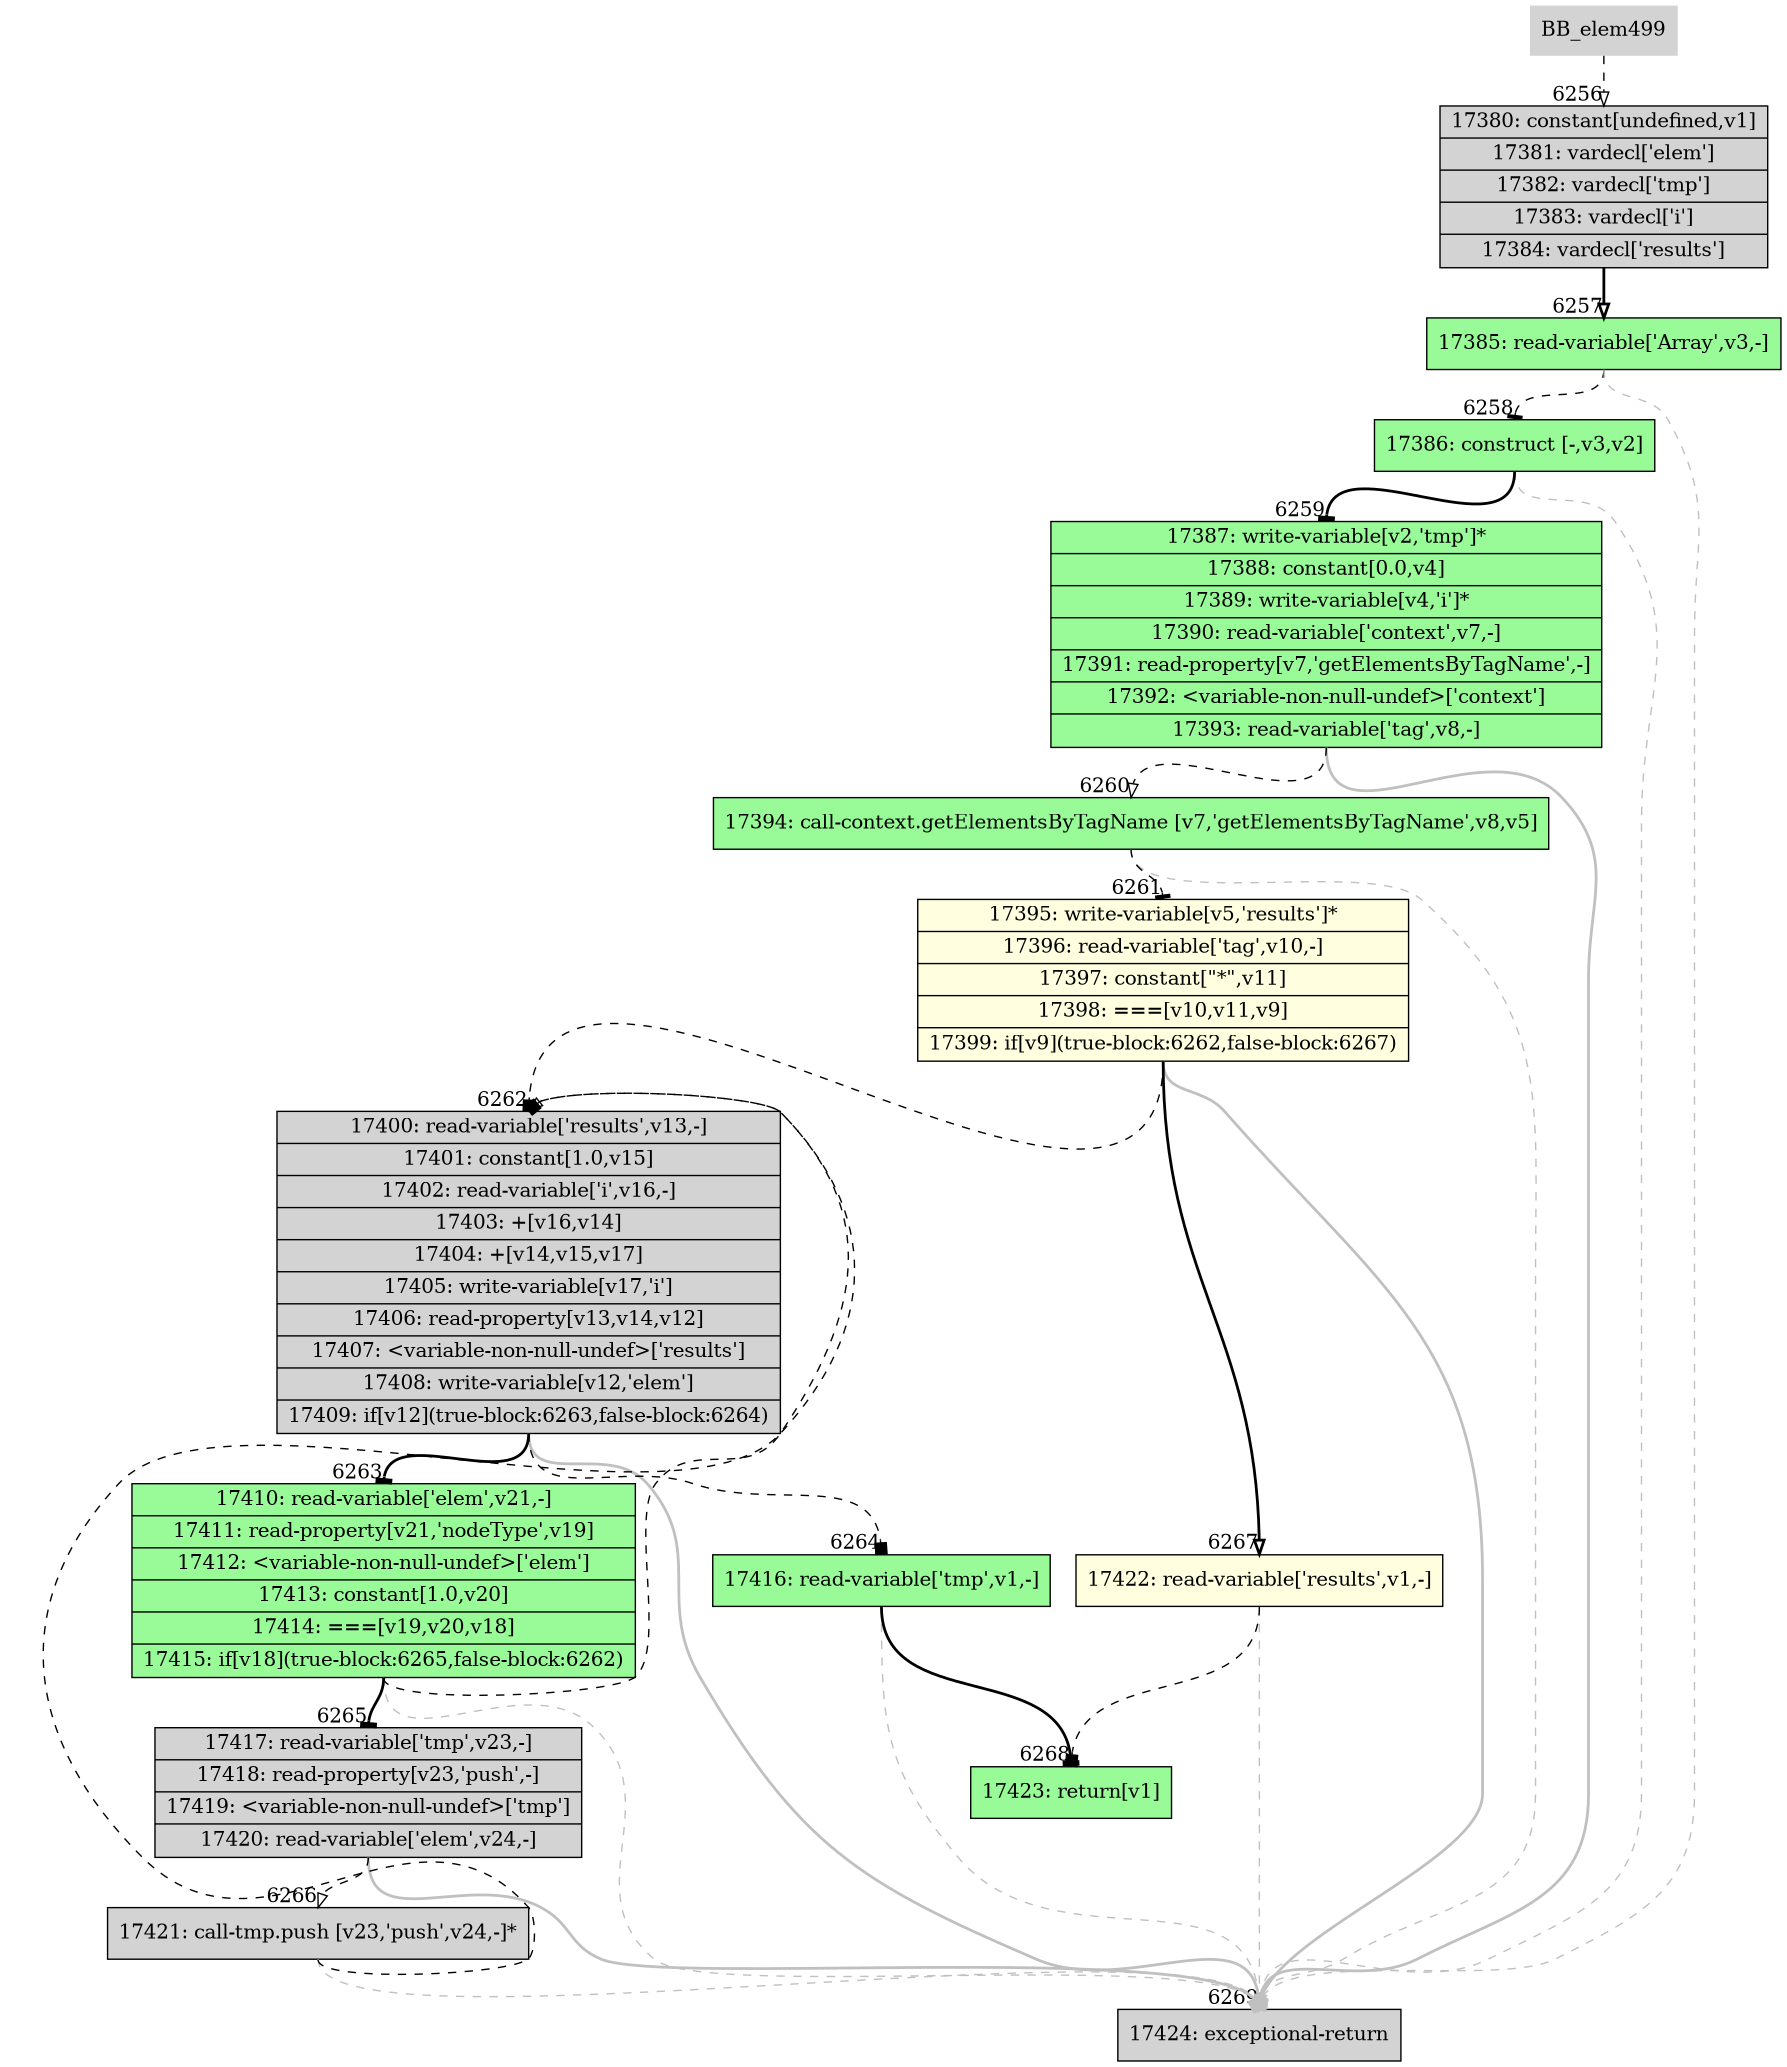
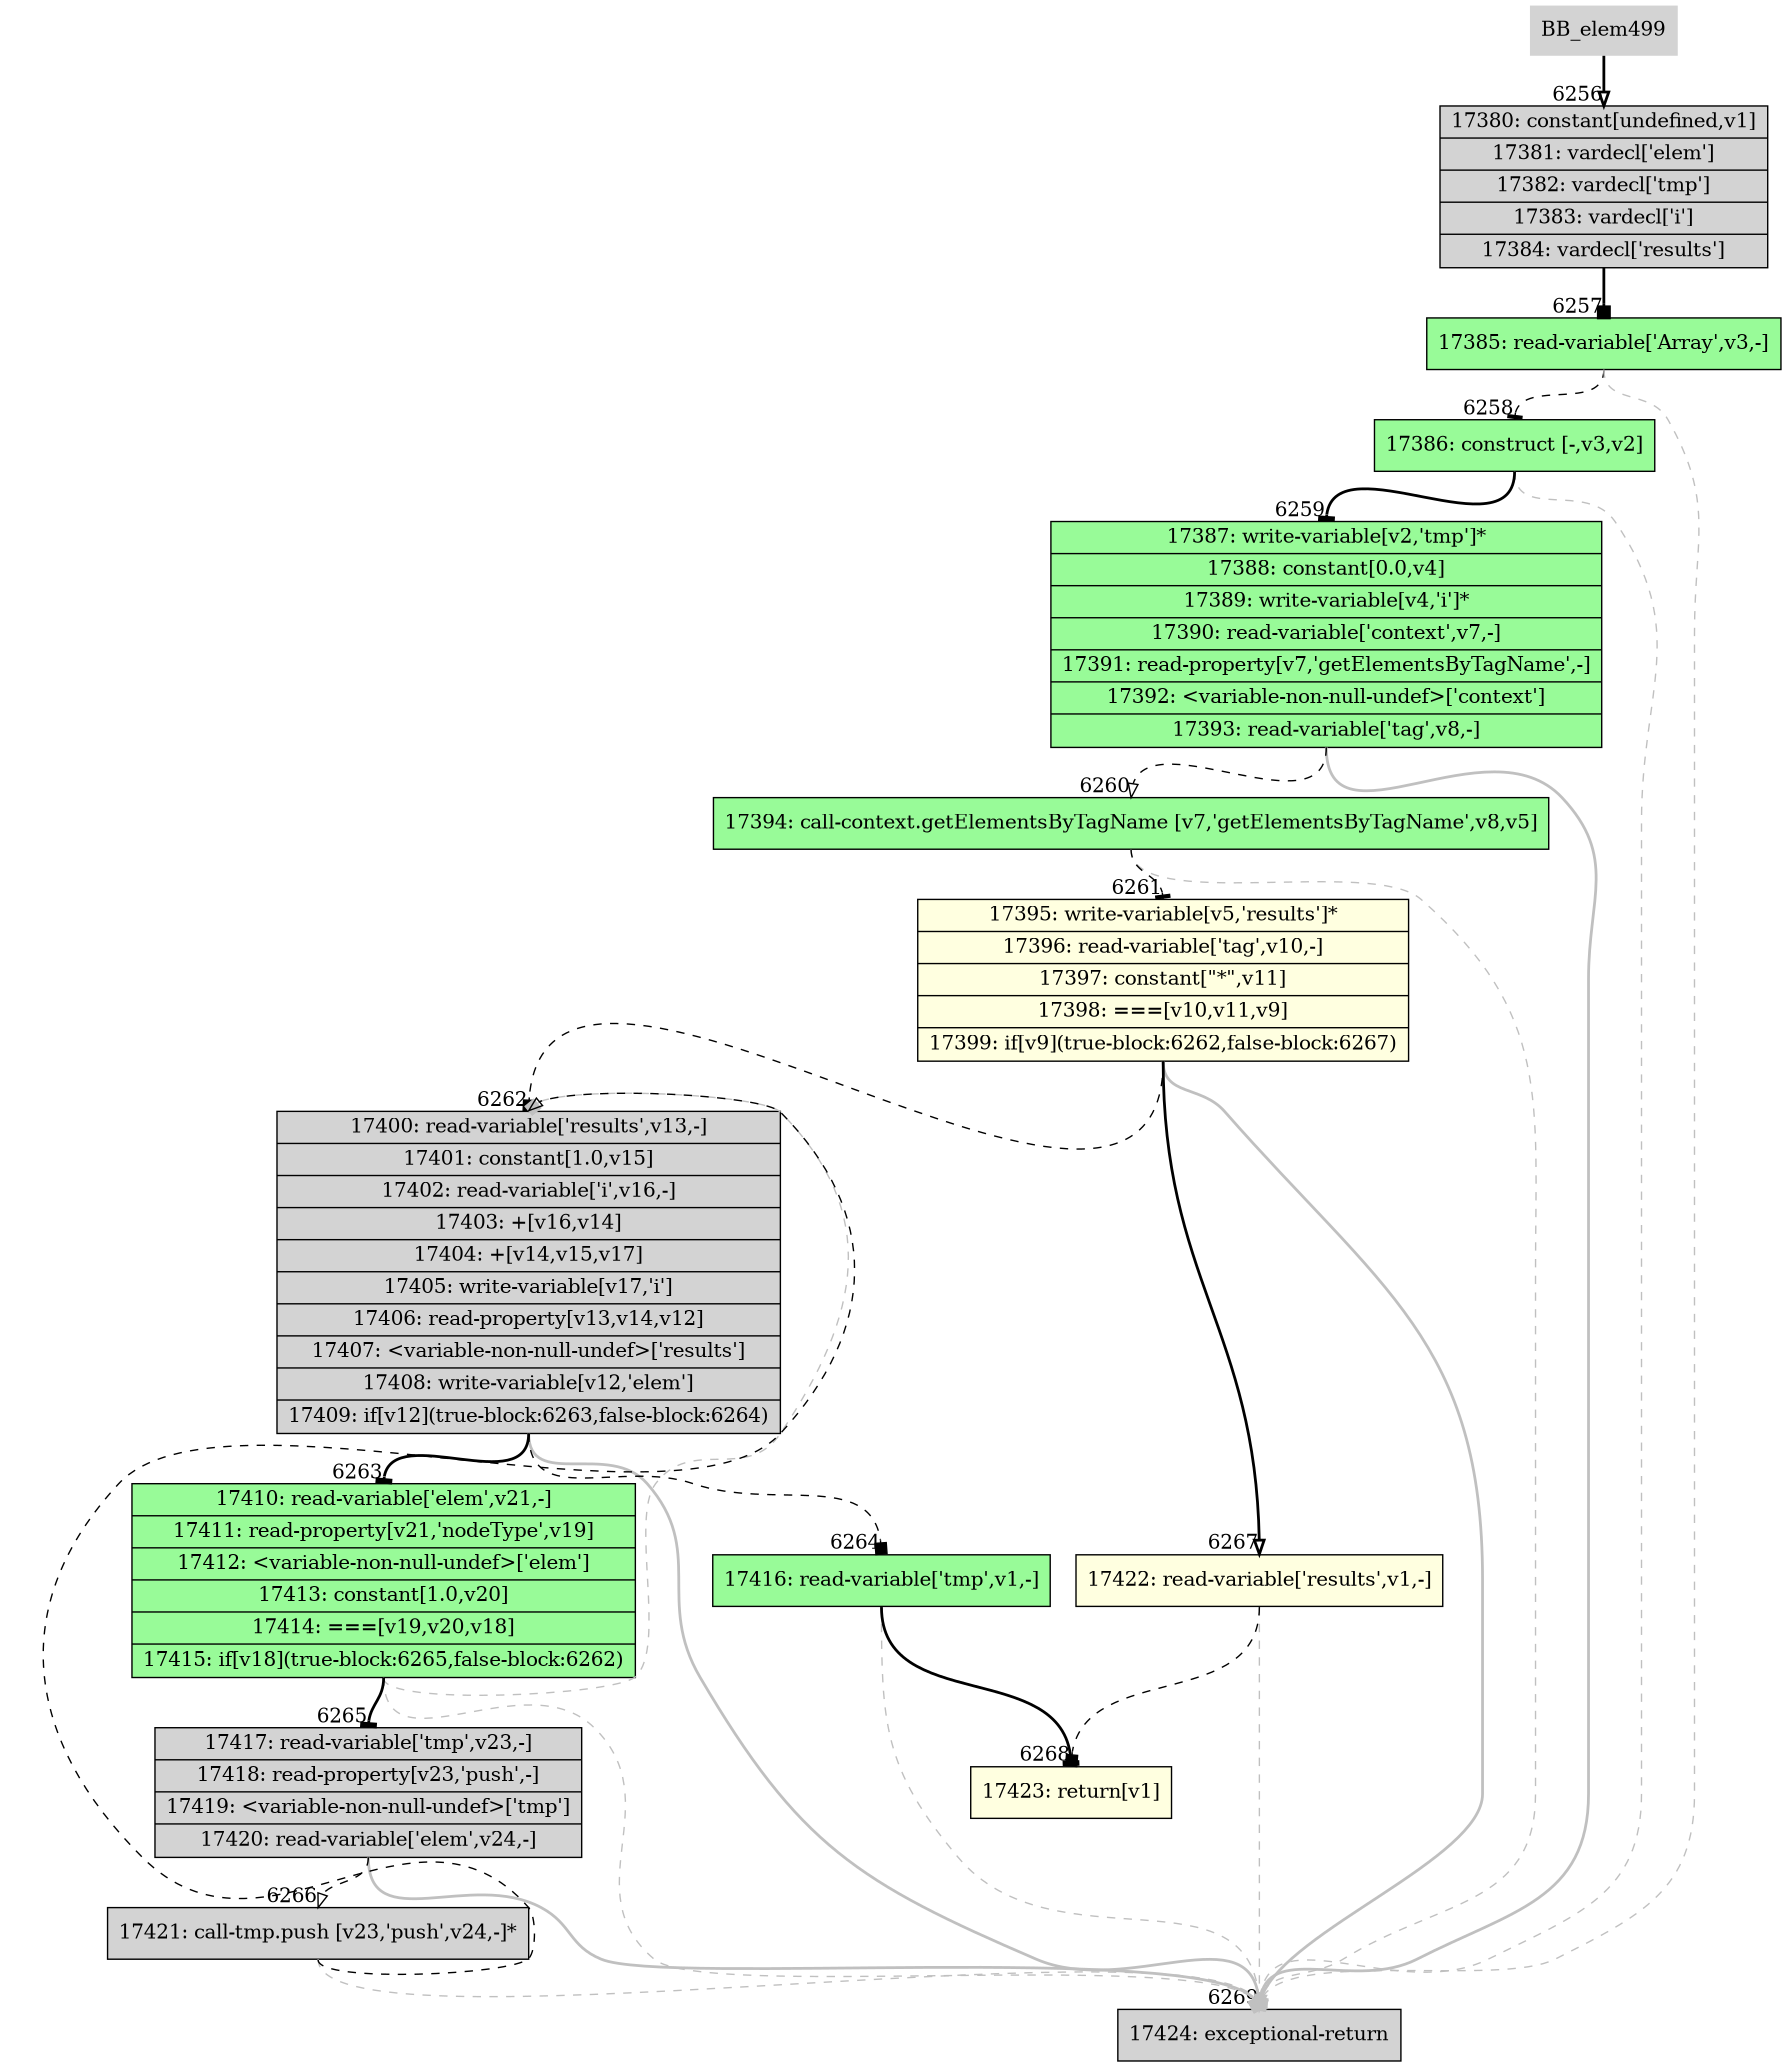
  digraph {
    rankdir=TD
    node [fillcolor=lightgrey shape=record style=filled]
    edge [arrowhead=box headport=n style=dashed tailport=s]
    n1 [label=BB_elem499 shape=none]
    n2 [label="{17380: constant[undefined,v1]|17381: vardecl['elem']|17382: vardecl['tmp']|17383: vardecl['i']|17384: vardecl['results']}"]
    n3 [fillcolor=palegreen label="{17385: read-variable['Array',v3,-]}"]
    n4 [fillcolor=palegreen label="{17386: construct [-,v3,v2]}"]
    n5 [label="{17424: exceptional-return}"]
    n6 [fillcolor=palegreen label="{17387: write-variable[v2,'tmp']*|17388: constant[0.0,v4]|17389: write-variable[v4,'i']*|17390: read-variable['context',v7,-]|17391: read-property[v7,'getElementsByTagName',-]|17392: \<variable-non-null-undef\>['context']|17393: read-variable['tag',v8,-]}"]
    n7 [fillcolor=palegreen label="{17394: call-context.getElementsByTagName [v7,'getElementsByTagName',v8,v5]}"]
    n8 [fillcolor=lightyellow label="{17395: write-variable[v5,'results']*|17396: read-variable['tag',v10,-]|17397: constant[\"*\",v11]|17398: ===[v10,v11,v9]|17399: if[v9](true-block:6262,false-block:6267)}"]
    n9 [label="{17400: read-variable['results',v13,-]|17401: constant[1.0,v15]|17402: read-variable['i',v16,-]|17403: +[v16,v14]|17404: +[v14,v15,v17]|17405: write-variable[v17,'i']|17406: read-property[v13,v14,v12]|17407: \<variable-non-null-undef\>['results']|17408: write-variable[v12,'elem']|17409: if[v12](true-block:6263,false-block:6264)}"]
    n10 [fillcolor=lightyellow label="{17422: read-variable['results',v1,-]}"]
    n11 [fillcolor=palegreen label="{17410: read-variable['elem',v21,-]|17411: read-property[v21,'nodeType',v19]|17412: \<variable-non-null-undef\>['elem']|17413: constant[1.0,v20]|17414: ===[v19,v20,v18]|17415: if[v18](true-block:6265,false-block:6262)}"]
    n12 [fillcolor=palegreen label="{17416: read-variable['tmp',v1,-]}"]
-   n13 [fillcolor=palegreen label="{17423: return[v1]}"]
+   n13 [fillcolor=lightyellow label="{17423: return[v1]}"]
    n14 [label="{17417: read-variable['tmp',v23,-]|17418: read-property[v23,'push',-]|17419: \<variable-non-null-undef\>['tmp']|17420: read-variable['elem',v24,-]}"]
    n15 [label="{17421: call-tmp.push [v23,'push',v24,-]*}"]
-   n1 -> n2 [arrowhead=onormal headlabel="    6256"]
-   n2 -> n3 [arrowhead=onormal headlabel="      6257" style=bold]
+   n1 -> n2 [arrowhead=onormal headlabel="    6256" style=bold]
+   n2 -> n3 [headlabel="      6257" style=bold]
    n3 -> n4 [arrowhead=tee headlabel="      6258"]
    n3 -> n5 [color=gray headlabel="      6269"]
    n4 -> n5 [color=gray]
    n4 -> n6 [arrowhead=tee headlabel="      6259" style=bold]
    n6 -> n5 [arrowhead=onormal color=gray style=bold]
    n6 -> n7 [arrowhead=onormal headlabel="      6260"]
    n7 -> n5 [color=gray]
    n7 -> n8 [arrowhead=tee headlabel="      6261"]
    n8 -> n5 [color=gray style=bold]
    n8 -> n9 [headlabel="      6262"]
    n8 -> n10 [arrowhead=onormal headlabel="      6267" style=bold]
    n9 -> n5 [arrowhead=tee color=gray style=bold]
    n9 -> n11 [arrowhead=tee headlabel="      6263" style=bold]
    n9 -> n12 [headlabel="      6264"]
    n10 -> n5 [arrowhead=onormal color=gray]
    n10 -> n13
    n11 -> n5 [color=gray]
-   n11 -> n9
+   n11 -> n9 [color=gray]
    n11 -> n14 [arrowhead=tee headlabel="      6265" style=bold]
    n12 -> n5 [arrowhead=tee color=gray]
    n12 -> n13 [arrowhead=tee headlabel="      6268" style=bold]
    n14 -> n5 [color=gray style=bold]
    n14 -> n15 [arrowhead=onormal headlabel="      6266"]
    n15 -> n5 [color=gray]
    n15 -> n9 [arrowhead=onormal]
  }
